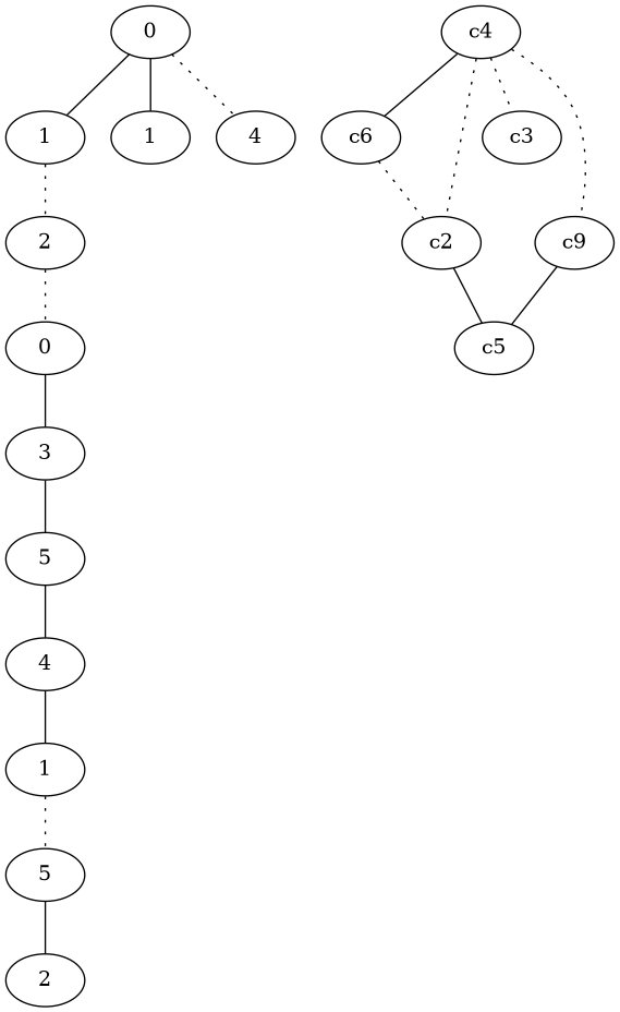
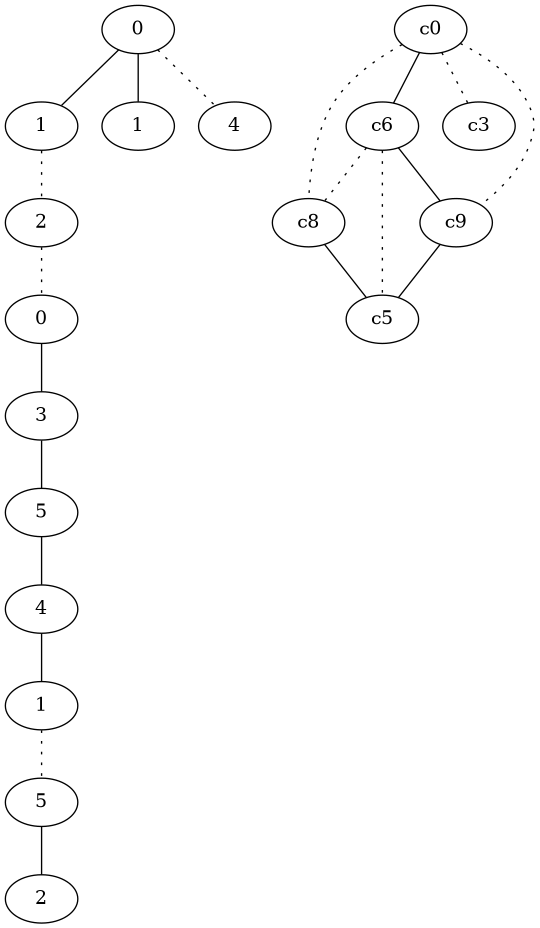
  graph {
    n1 [label=0]
    n2 [label=1]
    n3 [label=1]
    n4 [label=4]
    n5 [label=2]
    n6 [label=0]
    n7 [label=3]
    n8 [label=5]
    n9 [label=4]
    n10 [label=1]
    n11 [label=5]
    n12 [label=2]
    n13 [label=c6]
-   c0 [label=c4]
-   c2
+   c0
+   c2 [label=c8]
    c3
    n17 [label=c9]
    c5
    n1 -- n2
    n1 -- n3
    n1 -- n4 [style=dotted]
    n2 -- n5 [style=dotted]
    n5 -- n6 [style=dotted]
    n6 -- n7
    n7 -- n8
    n8 -- n9
    n9 -- n10
    n10 -- n11 [style=dotted]
    n11 -- n12
    n13 -- c2 [style=dotted]
+   n13 -- n17
+   n13 -- c5 [style=dotted]
    c0 -- n13
    c0 -- c2 [style=dotted]
    c0 -- c3 [style=dotted]
    c0 -- n17 [style=dotted]
    c2 -- c5
    n17 -- c5
  }
